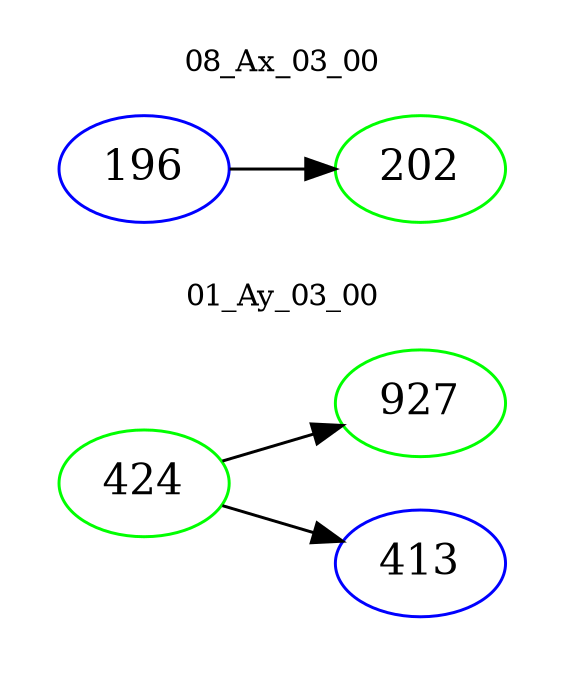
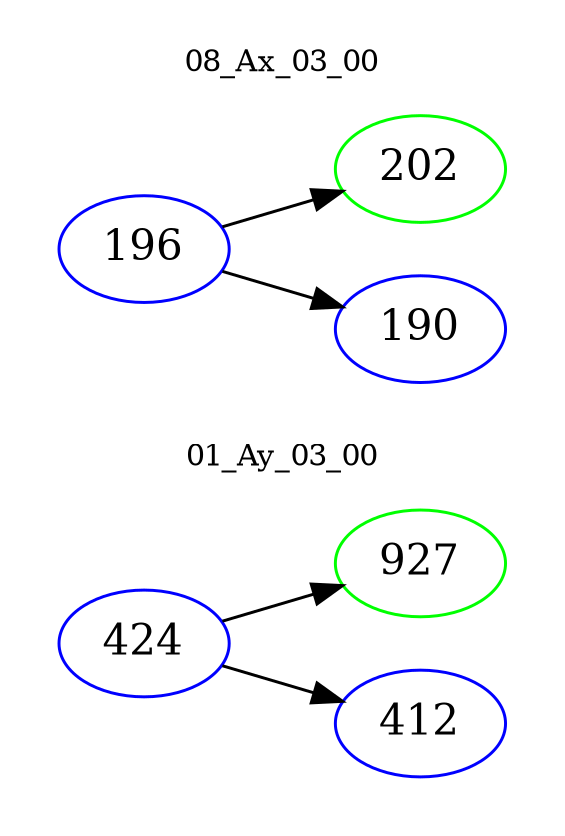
  digraph {
    rankdir=LR
    node [color=blue]
    edge [color=black]
-   n1 [color=green label=424]
-   n2 [label=413]
+   n1 [label=424]
+   n2 [label=412]
    n3 [color=green label=927]
    n4 [label=196]
+   n5 [label=190]
    n6 [color=green label=202]
    subgraph cluster_1 {
      color=white
      fontsize=10
      label="01_Ay_03_00"
      n1
      n2
      n3
    }
    subgraph cluster_2 {
      color=white
      fontsize=10
      label="08_Ax_03_00"
      n4
+     n5
      n6
    }
    n1 -> n2
    n1 -> n3
+   n4 -> n5
    n4 -> n6
  }
